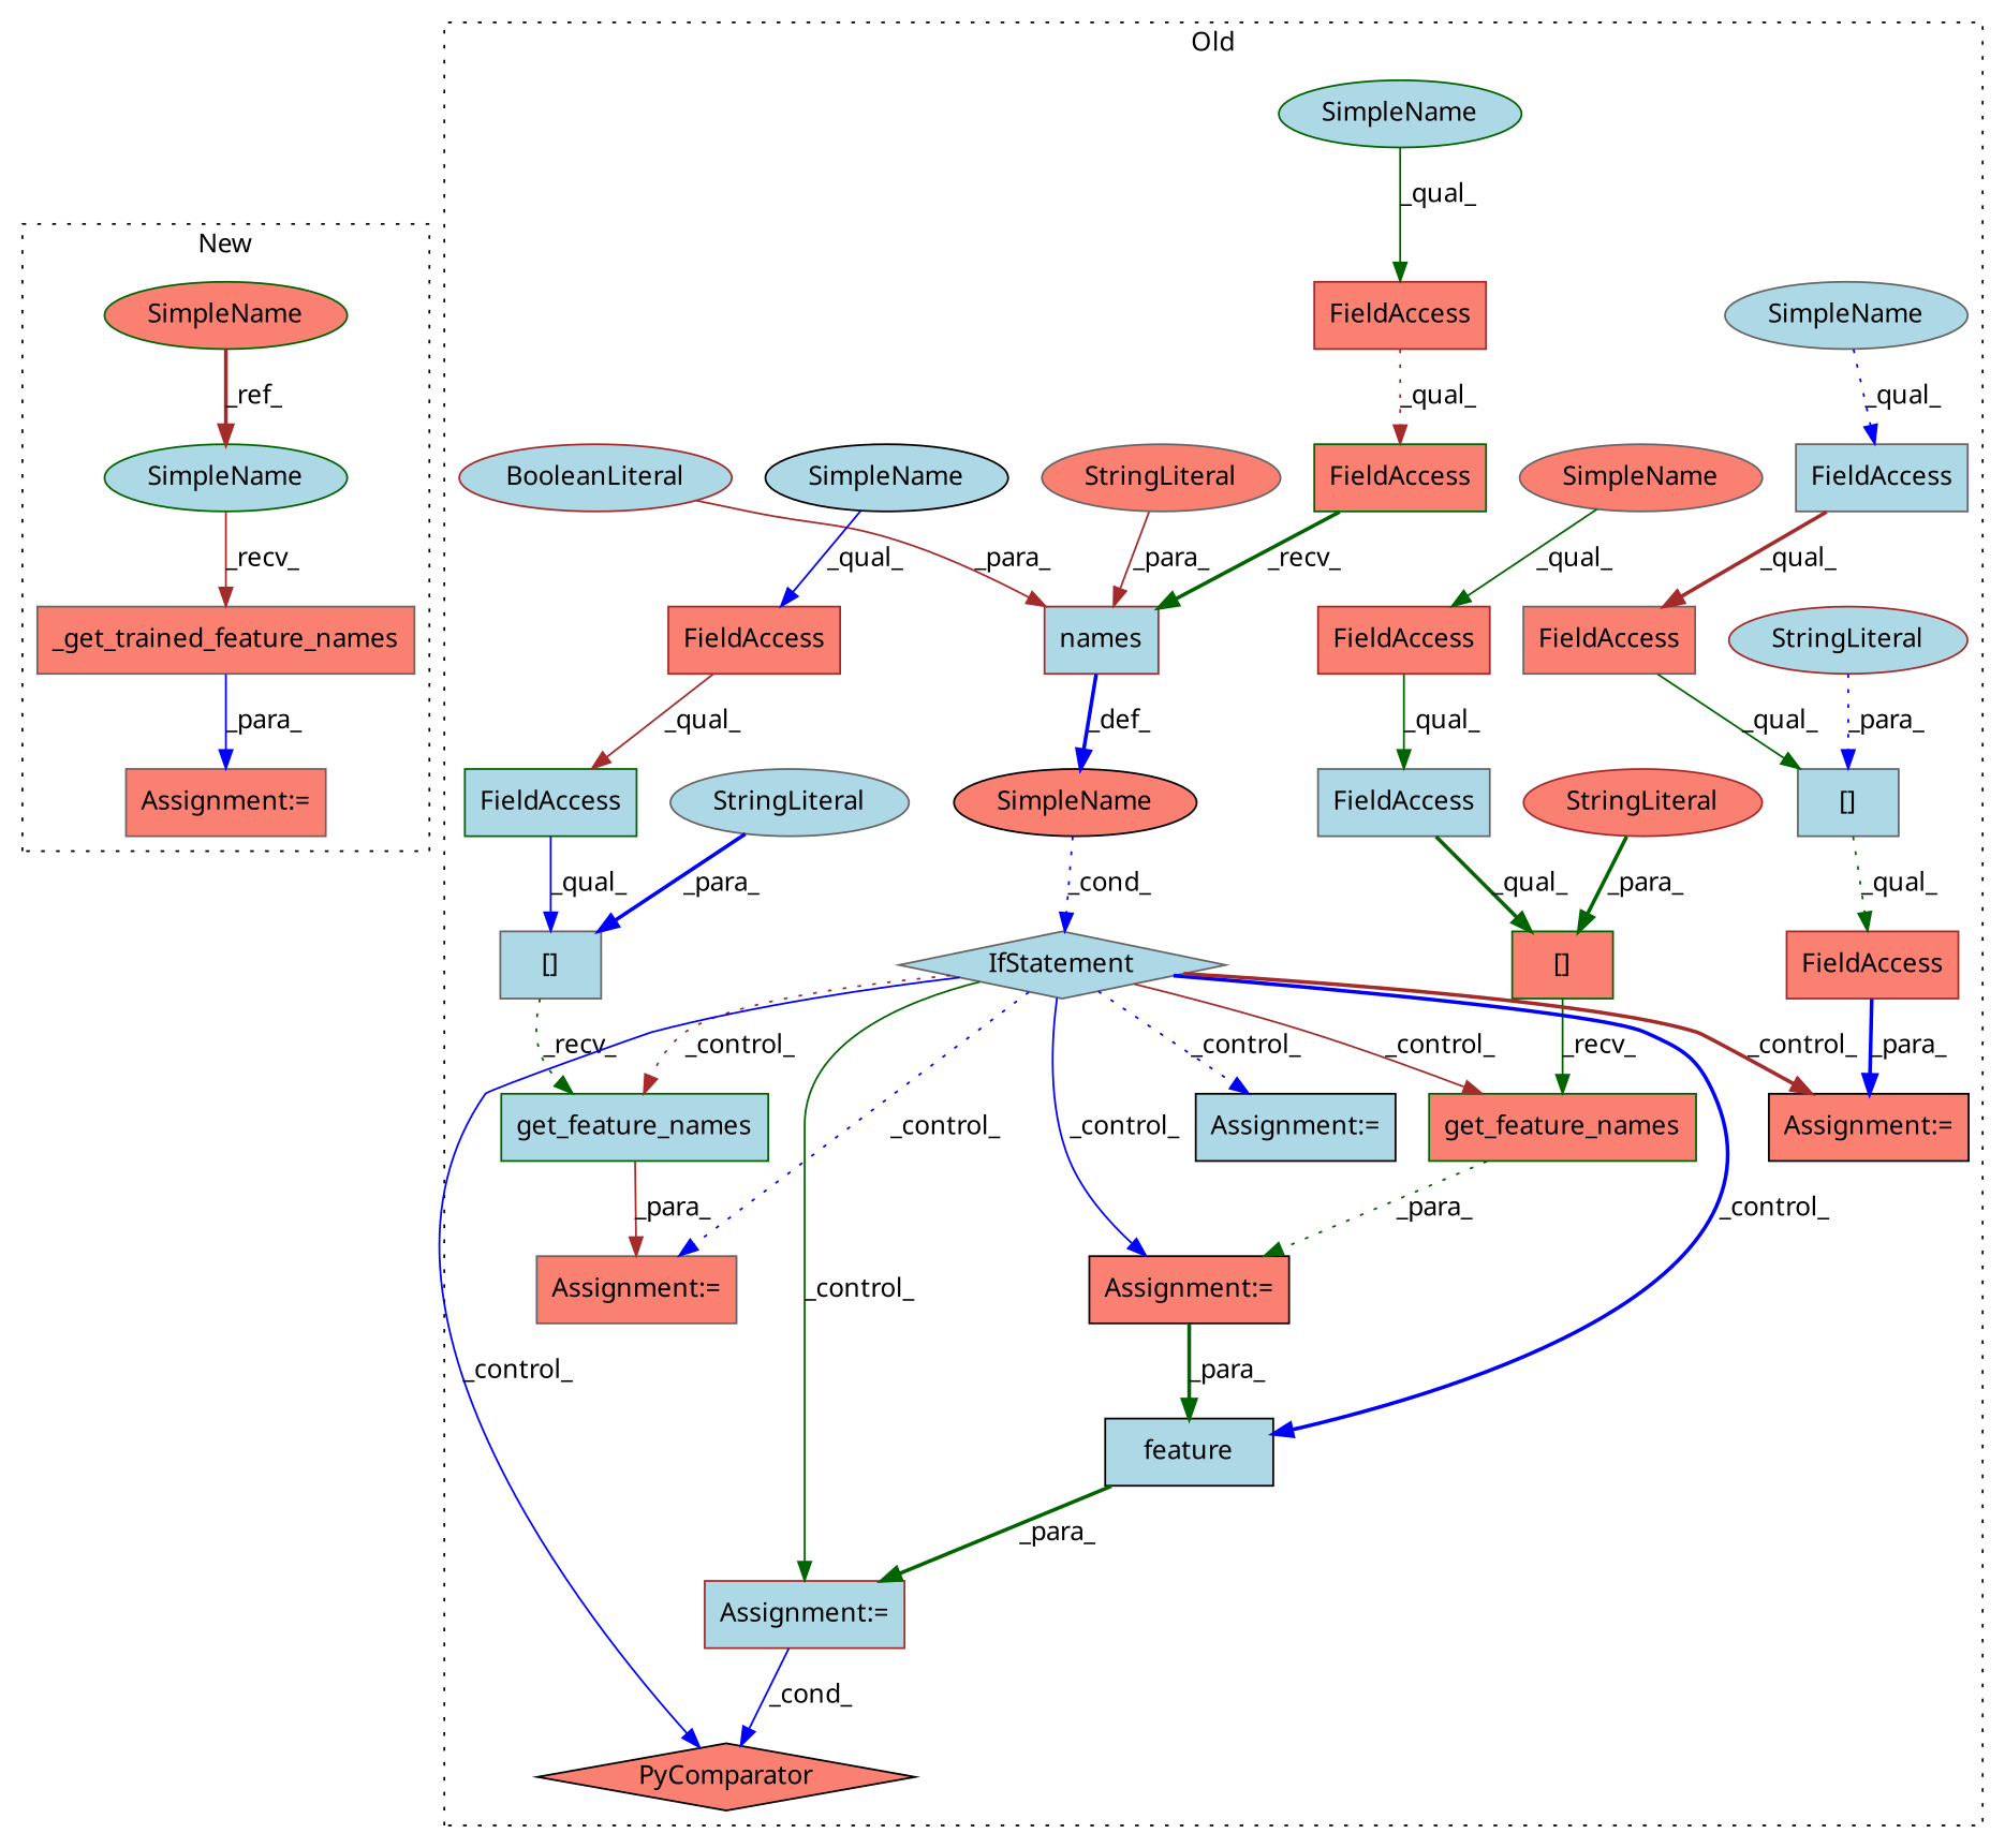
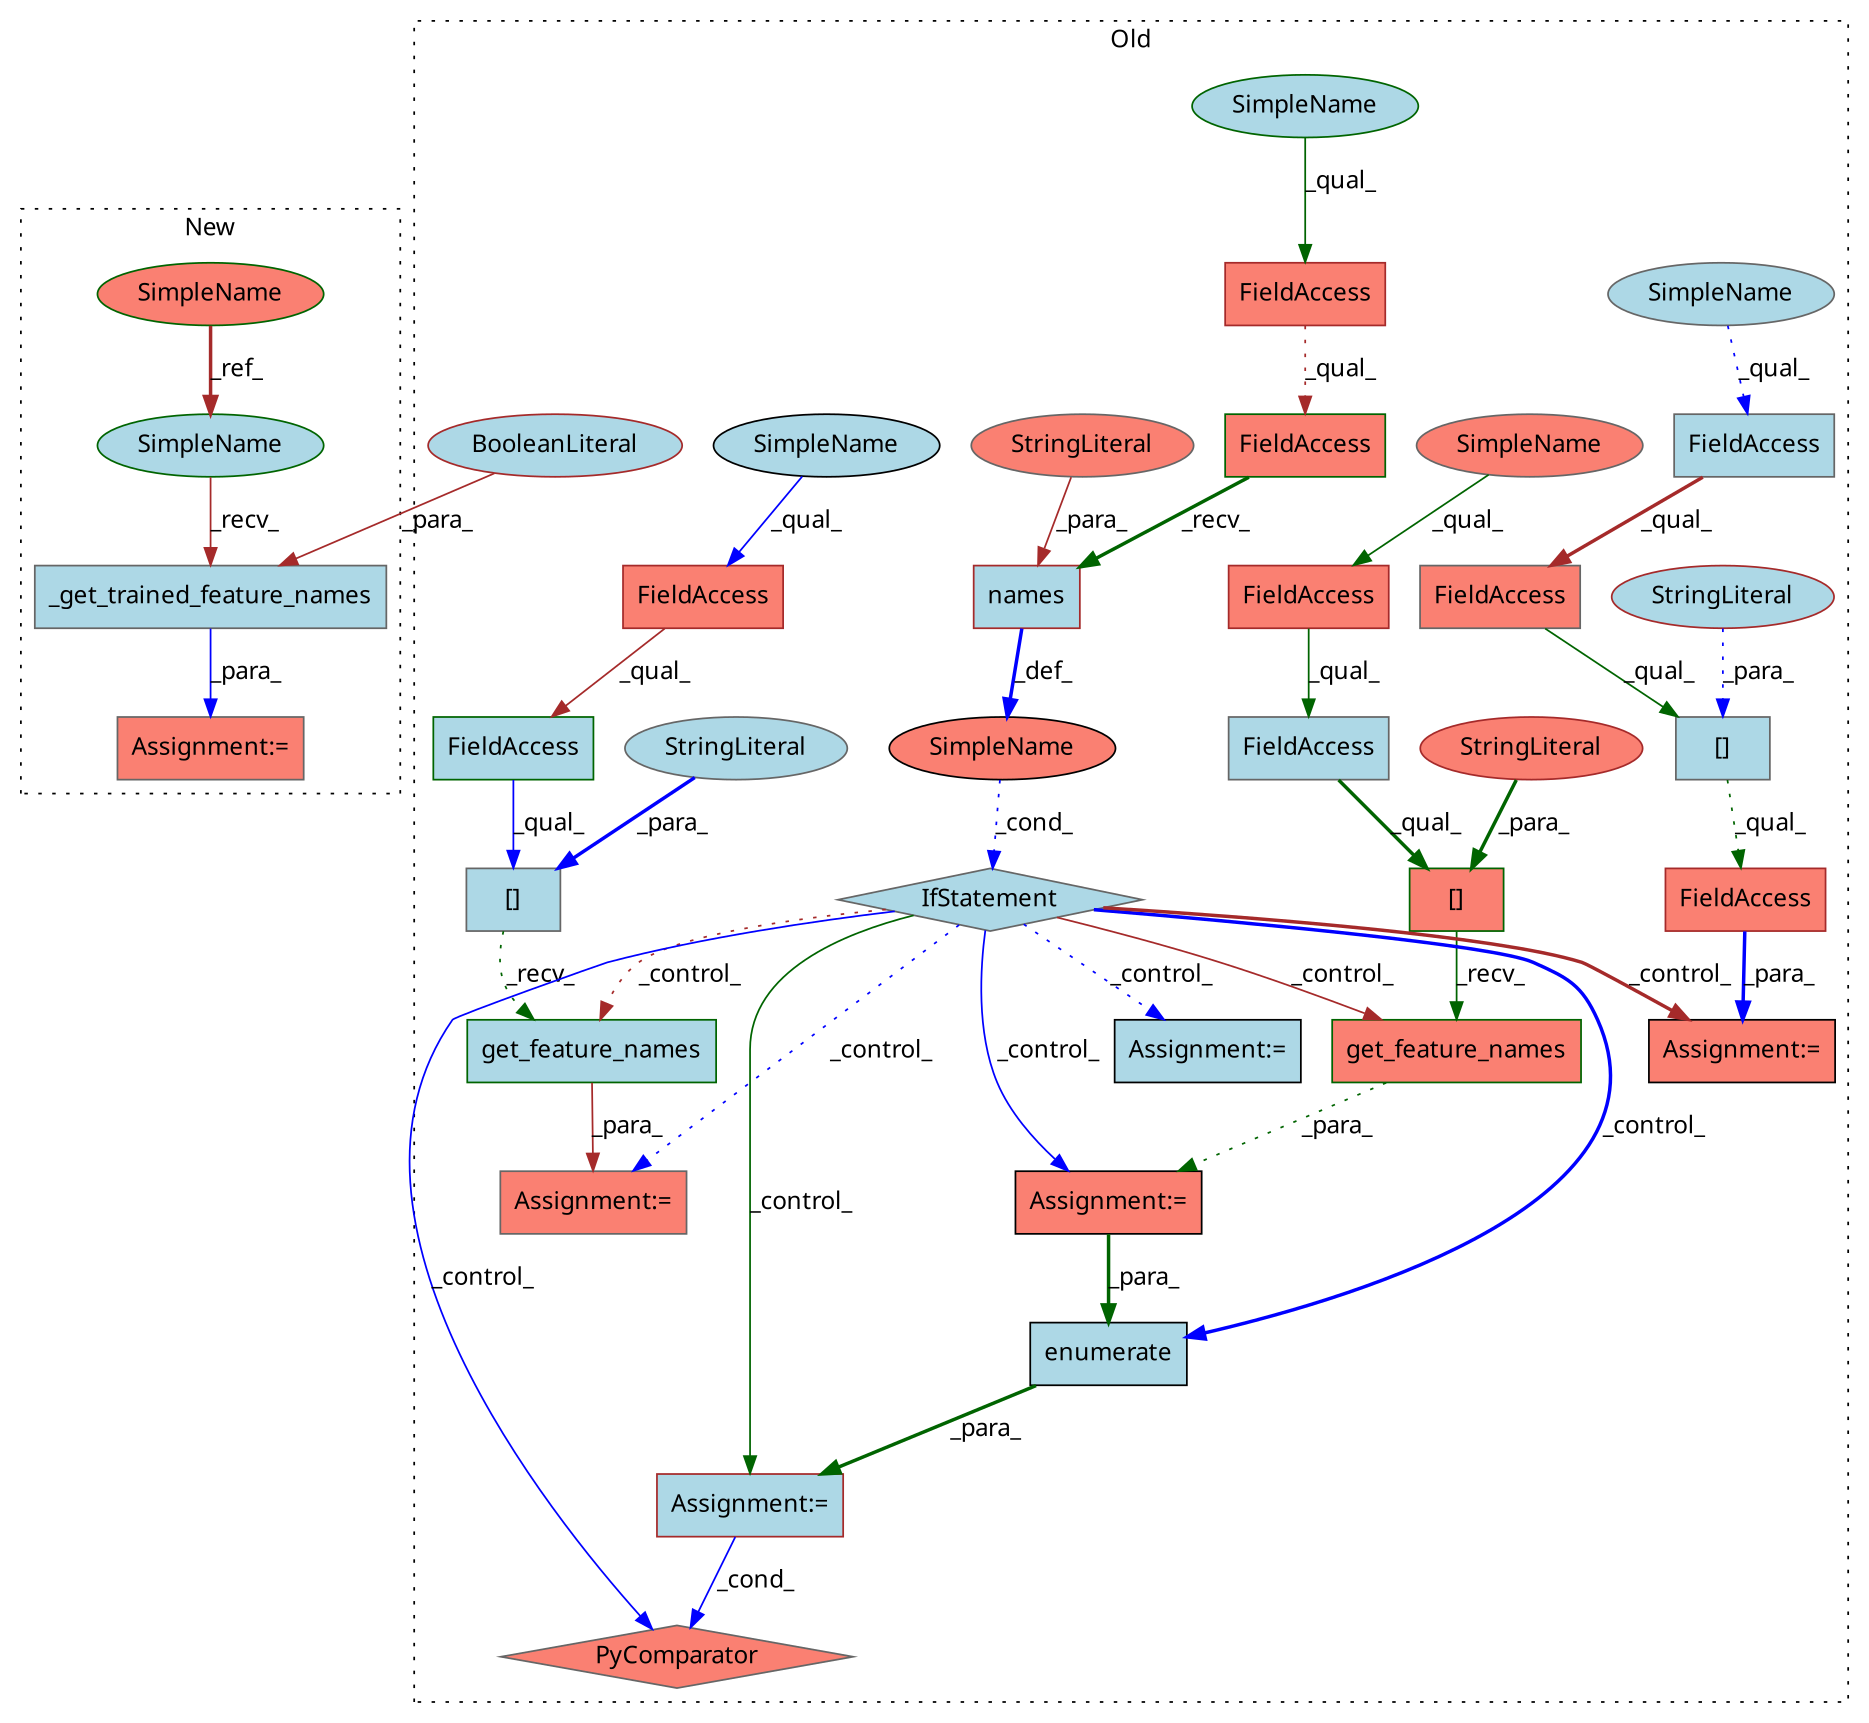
  digraph {
    fontname="Noto Sans"
    node [a=22 color=gray40 fillcolor=salmon fontname="Noto Sans" l=4 s=17150 shape=box style=filled]
    edge [color=blue fontname="Noto Sans" style=solid]
    n1 [a=2 fillcolor=lightblue l="34,1" label="[]" s="17562,17600"]
    n2 [a=32 color=darkgreen fillcolor=lightblue l=19 label=get_feature_names s=17602]
    n3 [a=42 color=black label=SimpleName shape=ellipse l="" s=""]
-   n4 [a=113 color=black l=76 label=PyComparator s=17440 shape=diamond]
+   n4 [a=113 l=76 label=PyComparator s=17440 shape=diamond]
    n5 [a=32 color=darkgreen l=19 label=get_feature_names s=17296]
    n6 [a=2 color=darkgreen l="34,1" label="[]" s="17256,17294"]
    n7 [color=darkgreen fillcolor=lightblue l=33 label=FieldAccess s=17562]
    n8 [fillcolor=lightblue l=33 label=FieldAccess s=17256]
    n9 [color=brown l=21 label=FieldAccess s=17256]
    n10 [fillcolor=lightblue l=21 label=FieldAccess]
    n11 [color=brown l=21 label=FieldAccess s=17562]
    n12 [l=33 label=FieldAccess]
    n13 [a=2 fillcolor=lightblue l="34,1" label="[]" s="17150,17203"]
    n14 [color=brown l=21 label=FieldAccess s=17059]
    n15 [color=brown l=67 label=FieldAccess]
    n16 [color=darkgreen l=33 label=FieldAccess s=17059]
    n17 [a=32 color=brown fillcolor=lightblue l="4,1" label=names s="17093,17122"]
    n18 [a=25 fillcolor=lightblue l="4,2" label=IfStatement s="17055,17123" shape=diamond]
    n19 [a=9 color=brown fillcolor=lightblue l=5 label=BooleanLiteral s=17117 shape=ellipse]
-   n20 [a=32 color=black fillcolor=lightblue l="10,1" label=feature s="17450,17490"]
+   n20 [a=32 color=black fillcolor=lightblue l="10,1" label=enumerate s="17450,17490"]
    n21 [a=7 l=1 label="Assignment:=" s=17561]
    n22 [a=7 color=brown fillcolor=lightblue l=76 label="Assignment:=" s=17440]
    n23 [a=7 color=black l=1 label="Assignment:=" s=17255]
    n24 [a=7 color=black fillcolor=lightblue l=14 label="Assignment:=" s=17344]
    n25 [a=7 color=black l=1 label="Assignment:=" s=17149]
    n26 [a=45 color=brown label=StringLiteral s=17290 shape=ellipse]
    n27 [a=45 fillcolor=lightblue label=StringLiteral s=17596 shape=ellipse]
    n28 [a=45 l=19 label=StringLiteral s=17097 shape=ellipse]
    n29 [a=45 color=brown fillcolor=lightblue l=19 label=StringLiteral s=17184 shape=ellipse]
    n30 [a=42 color=darkgreen fillcolor=lightblue label=SimpleName s=17059 shape=ellipse]
    n31 [a=42 fillcolor=lightblue label=SimpleName shape=ellipse]
    n32 [a=42 color=black fillcolor=lightblue label=SimpleName s=17562 shape=ellipse]
    n33 [a=42 label=SimpleName s=17256 shape=ellipse]
-   n34 [a=32 l=28 label=_get_trained_feature_names s=17036]
+   n34 [a=32 fillcolor=lightblue l=28 label=_get_trained_feature_names s=17036]
    n35 [a=42 color=darkgreen label=SimpleName s=16647 shape=ellipse]
    n36 [a=7 l=1 label="Assignment:=" s=17030]
    n37 [a=42 color=darkgreen fillcolor=lightblue label=SimpleName s=17031 shape=ellipse]
    subgraph cluster_1 {
      label=Old
      style=dotted
      n1
      n2
      n3
      n4
      n5
      n6
      n7
      n8
      n9
      n10
      n11
      n12
      n13
      n14
      n15
      n16
      n17
      n18
      n19
      n20
      n21
      n22
      n23
      n24
      n25
      n26
      n27
      n28
      n29
      n30
      n31
      n32
      n33
    }
    subgraph cluster_2 {
      label=New
      style=dotted
      n34
      n35
      n36
      n37
    }
    n1 -> n2 [color=darkgreen label=_recv_ style=dotted]
    n2 -> n21 [color=brown label=_para_]
    n3 -> n18 [label=_cond_ style=dotted]
    n5 -> n23 [color=darkgreen label=_para_ style=dotted]
    n6 -> n5 [color=darkgreen label=_recv_]
    n7 -> n1 [label=_qual_]
    n8 -> n6 [color=darkgreen label=_qual_ style=bold]
    n9 -> n8 [color=darkgreen label=_qual_]
    n10 -> n12 [color=brown label=_qual_ style=bold]
    n11 -> n7 [color=brown label=_qual_]
    n12 -> n13 [color=darkgreen label=_qual_]
    n13 -> n15 [color=darkgreen label=_qual_ style=dotted]
    n14 -> n16 [color=brown label=_qual_ style=dotted]
    n15 -> n25 [label=_para_ style=bold]
    n16 -> n17 [color=darkgreen label=_recv_ style=bold]
    n17 -> n3 [label=_def_ style=bold]
    n18 -> n2 [color=brown label=_control_ style=dotted]
    n18 -> n4 [label=_control_]
    n18 -> n5 [color=brown label=_control_]
    n18 -> n20 [label=_control_ style=bold]
    n18 -> n21 [label=_control_ style=dotted]
    n18 -> n22 [color=darkgreen label=_control_]
    n18 -> n23 [label=_control_]
    n18 -> n24 [label=_control_ style=dotted]
    n18 -> n25 [color=brown label=_control_ style=bold]
-   n19 -> n17 [color=brown label=_para_]
+   n19 -> n34 [color=brown label=_para_]
    n20 -> n22 [color=darkgreen label=_para_ style=bold]
    n22 -> n4 [label=_cond_]
    n23 -> n20 [color=darkgreen label=_para_ style=bold]
    n26 -> n6 [color=darkgreen label=_para_ style=bold]
    n27 -> n1 [label=_para_ style=bold]
    n28 -> n17 [color=brown label=_para_]
    n29 -> n13 [label=_para_ style=dotted]
    n30 -> n14 [color=darkgreen label=_qual_]
    n31 -> n10 [label=_qual_ style=dotted]
    n32 -> n11 [label=_qual_]
    n33 -> n9 [color=darkgreen label=_qual_]
    n34 -> n36 [label=_para_]
    n35 -> n37 [color=brown label=_ref_ style=bold]
    n37 -> n34 [color=brown label=_recv_]
  }
